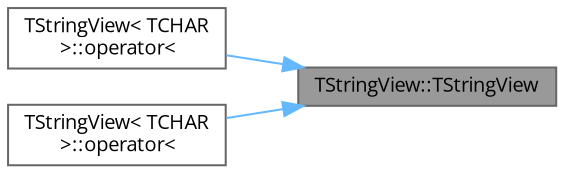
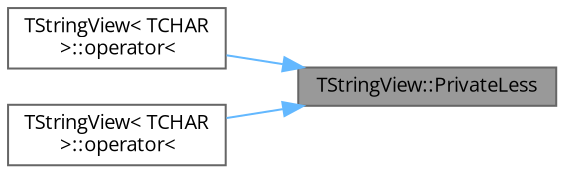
  digraph {
    rankdir=RL
    fontname="Open Sans"
    node [color=grey40 fillcolor=white fontname="Open Sans" fontsize=10 shape=box style=filled]
    edge [color=steelblue1 dir=back fontname="Open Sans" fontsize=10 labelfontname=Helvetica labelfontsize=10 style=solid]
-   n1 [color=gray40 fillcolor=grey60 fontcolor=black height=0.2 label="TStringView::TStringView" width=0.4]
+   n1 [color=gray40 fillcolor=grey60 fontcolor=black height=0.2 label="TStringView::PrivateLess" width=0.4]
    n2 [height=0.2 label="TStringView\< TCHAR\l \>::operator\<" width=0.4]
    n3 [height=0.2 label="TStringView\< TCHAR\l \>::operator\<" width=0.4]
    n1 -> n2
    n1 -> n3
  }
